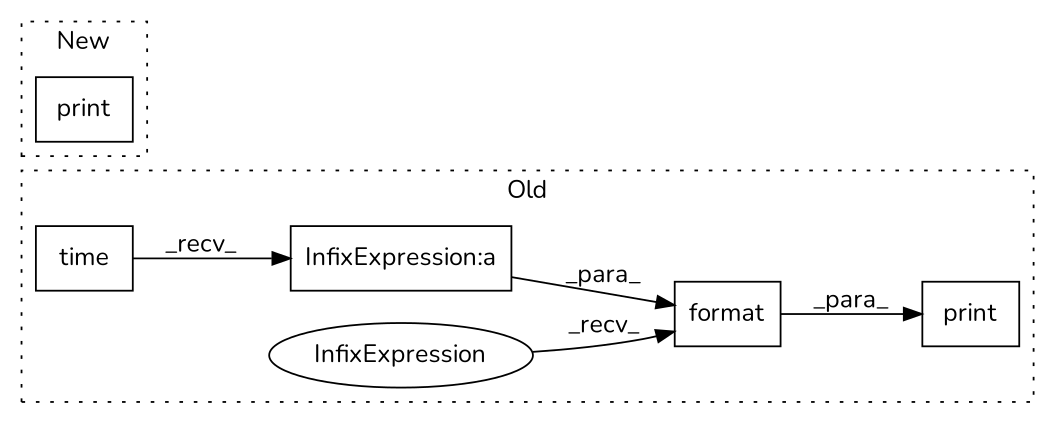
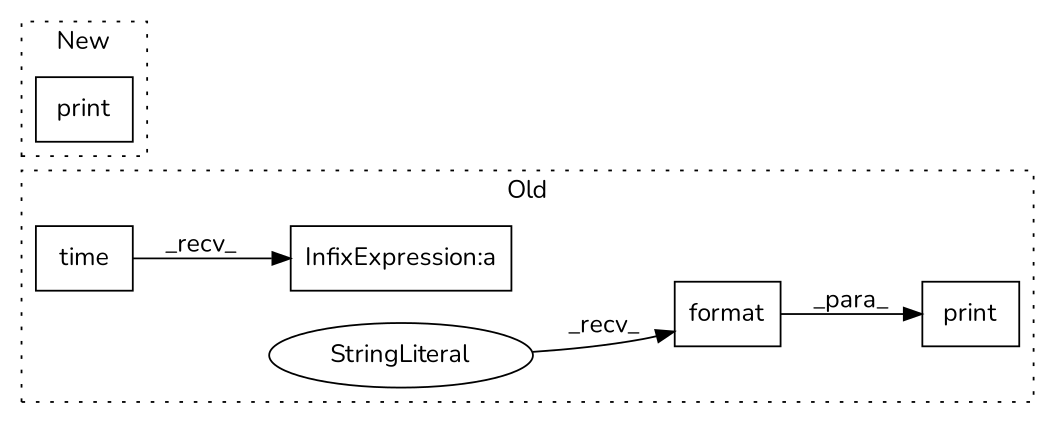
  digraph {
    fontname=Nunito
    rankdir=LR
    node [a=32 fontname=Nunito l="6,1" shape=box]
    edge [fontname=Nunito]
    n1 [l=6 label=time s=7177]
    n2 [a=27 l=3 label="InfixExpression:a" s=7183]
    n3 [label=print s="7099,7192"]
    n4 [l="7,1" label=format s="7165,7191"]
-   n5 [a=45 l=59 label=InfixExpression s=7105 shape=ellipse]
+   n5 [a=45 l=59 label=StringLiteral s=7105 shape=ellipse]
    n6 [label=print s="6833,6841"]
    subgraph cluster_1 {
      label=Old
      style=dotted
      n1
      n2
      n3
      n4
      n5
    }
    subgraph cluster_2 {
      label=New
      style=dotted
      n6
    }
    n1 -> n2 [label=_recv_]
-   n2 -> n4 [label=_para_]
    n4 -> n3 [label=_para_]
    n5 -> n4 [label=_recv_]
  }
